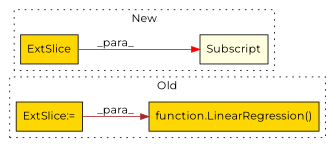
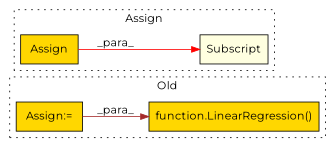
  digraph {
    fontname=Montserrat
    rankdir=LR
    node [fillcolor=gold fontname=Montserrat shape=box style=filled]
    edge [fontname=Montserrat]
    n1 [a=75 l=49 label="function.LinearRegression()" s=972]
-   n2 [a=68 l=3 label="ExtSlice:=" s=969]
-   n3 [a=85 l=1 label=ExtSlice s=547]
+   n2 [a=68 l=3 label="Assign:=" s=969]
+   n3 [a=85 l=1 label=Assign s=547]
    n4 [a=63 fillcolor=lightyellow l="16,0" label=Subscript s="547,0"]
    subgraph cluster_1 {
      label=Old
      style=dotted
      n1
      n2
    }
    subgraph cluster_2 {
-     label=New
+     label=Assign
      style=dotted
      n3
      n4
    }
    n2 -> n1 [color=brown label=_para_]
    n3 -> n4 [color=red label=_para_]
  }
